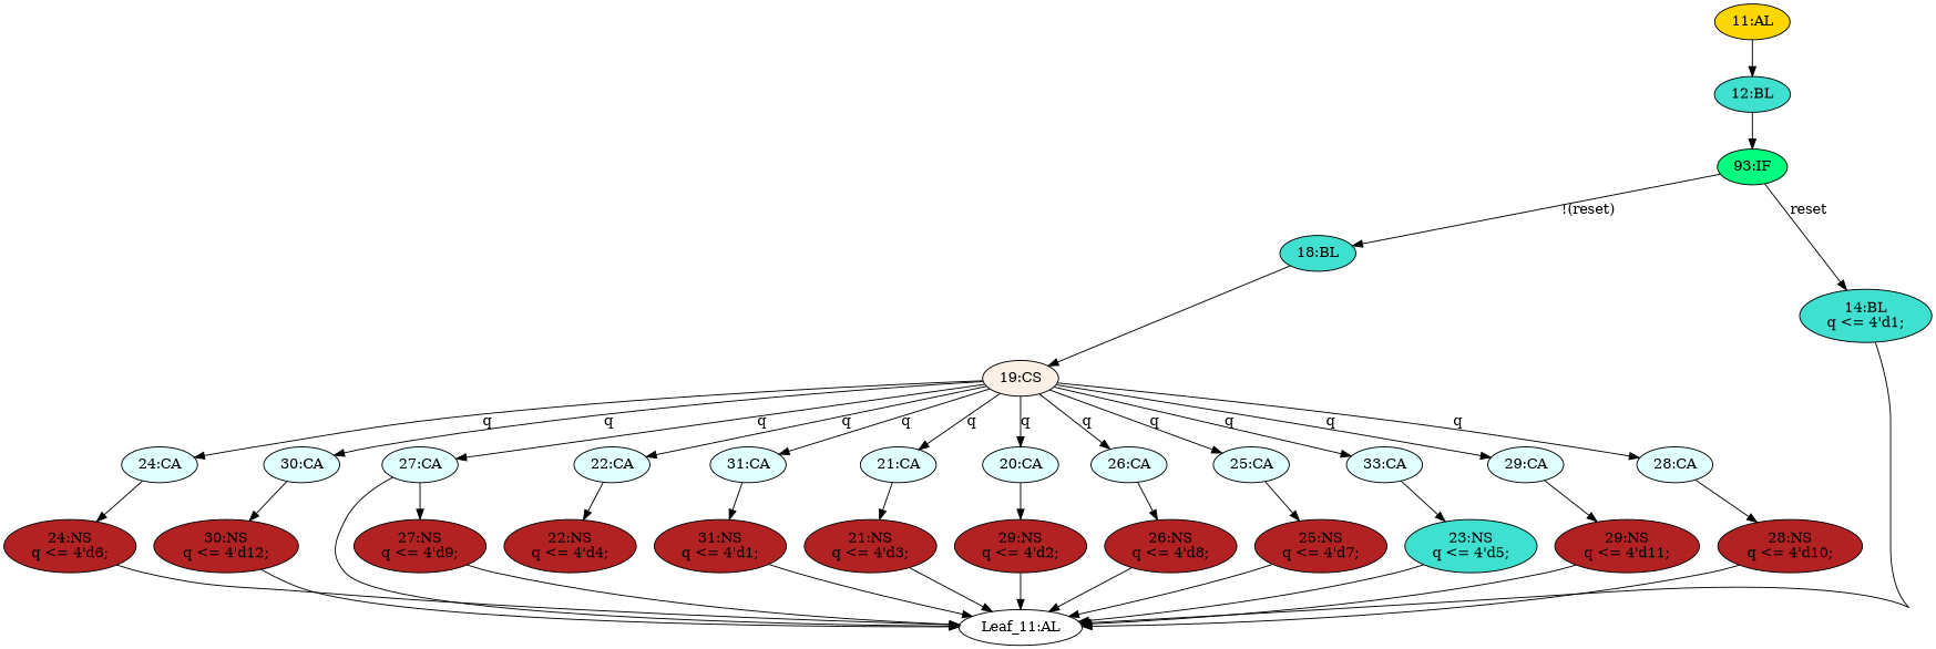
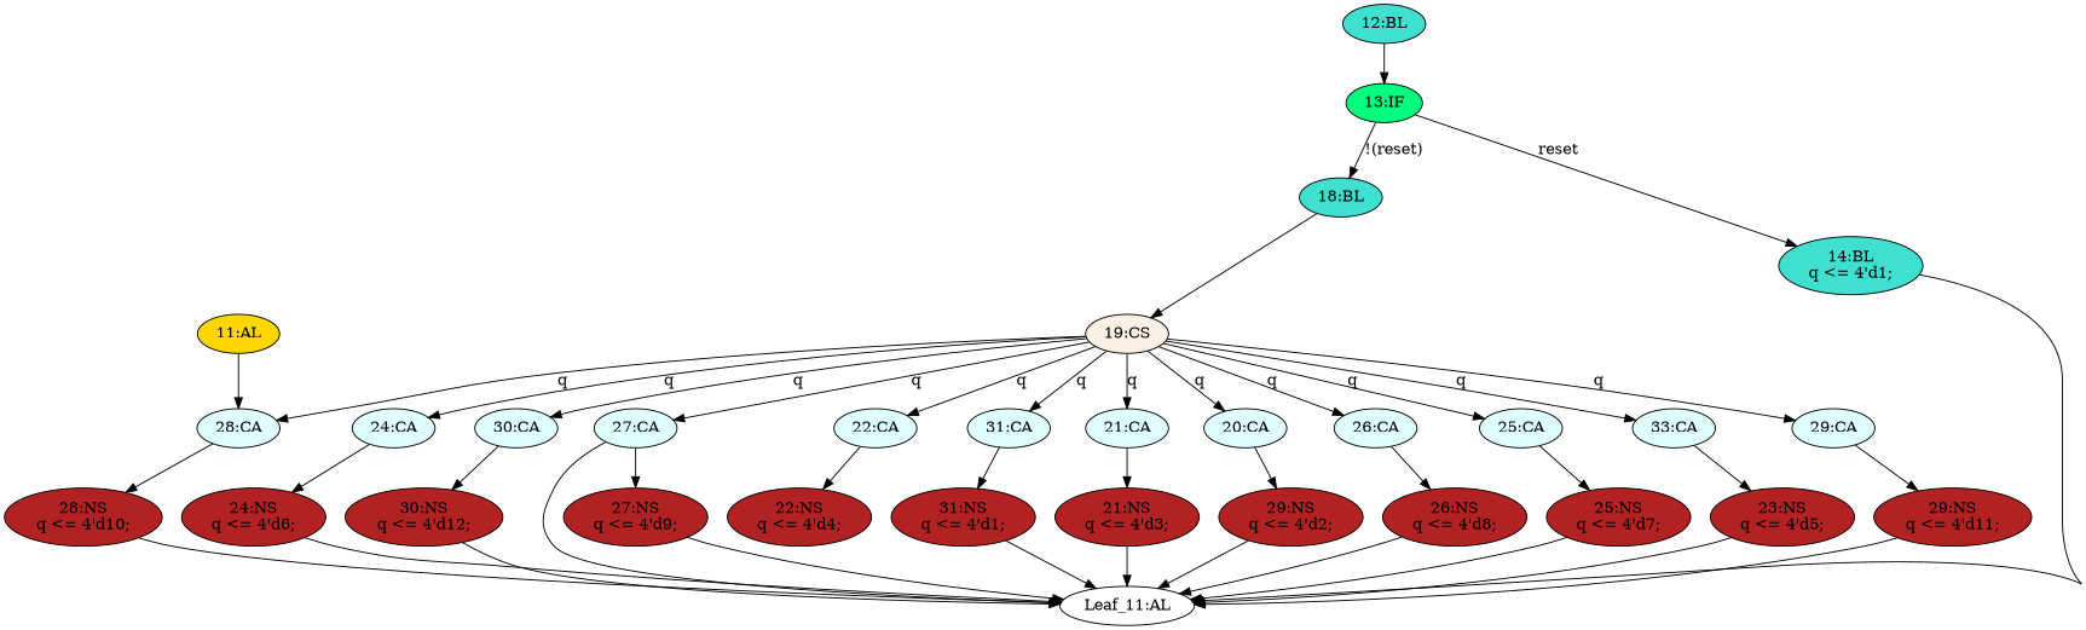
  strict digraph {
    node [fillcolor=lightcyan statements="[]" style=filled typ=Case]
    edge [cond="[]" lineno=None]
    n1 [ast="<pyverilog.vparser.ast.Case object at 0x7f7c9f1c0850>" label="24:CA"]
    n2 [ast="<pyverilog.vparser.ast.NonblockingSubstitution object at 0x7f7c9f1c0950>" fillcolor=firebrick label="24:NS\nq <= 4'd6;" statements="[<pyverilog.vparser.ast.NonblockingSubstitution object at 0x7f7c9f1c0950>]" typ=NonblockingSubstitution]
    n3 [def_var="['q']" label="Leaf_11:AL" fillcolor="" statements="" style="" typ=""]
    n4 [ast="<pyverilog.vparser.ast.Case object at 0x7f7c9f1c0ad0>" label="30:CA"]
    n5 [ast="<pyverilog.vparser.ast.NonblockingSubstitution object at 0x7f7c9f1c0b50>" fillcolor=firebrick label="30:NS\nq <= 4'd12;" statements="[<pyverilog.vparser.ast.NonblockingSubstitution object at 0x7f7c9f1c0b50>]" typ=NonblockingSubstitution]
    n6 [ast="<pyverilog.vparser.ast.NonblockingSubstitution object at 0x7f7c9f1c0c90>" fillcolor=firebrick label="26:NS\nq <= 4'd8;" statements="[<pyverilog.vparser.ast.NonblockingSubstitution object at 0x7f7c9f1c0c90>]" typ=NonblockingSubstitution]
    n7 [ast="<pyverilog.vparser.ast.NonblockingSubstitution object at 0x7f7c9f1c0e10>" fillcolor=firebrick label="31:NS\nq <= 4'd1;" statements="[<pyverilog.vparser.ast.NonblockingSubstitution object at 0x7f7c9f1c0e10>]" typ=NonblockingSubstitution]
    n8 [ast="<pyverilog.vparser.ast.Block object at 0x7f7c9f1c0f50>" fillcolor=turquoise label="18:BL" typ=Block]
    n9 [ast="<pyverilog.vparser.ast.CaseStatement object at 0x7f7c9f1c0f90>" fillcolor=linen label="19:CS" typ=CaseStatement]
    n10 [ast="<pyverilog.vparser.ast.Case object at 0x7f7c9f1e5ad0>" label="27:CA"]
    n11 [ast="<pyverilog.vparser.ast.Case object at 0x7f7c9f1e5410>" label="22:CA"]
    n12 [ast="<pyverilog.vparser.ast.Case object at 0x7f7c9f1ea090>" label="31:CA"]
    n13 [ast="<pyverilog.vparser.ast.Case object at 0x7f7c9f1e5250>" label="21:CA"]
    n14 [ast="<pyverilog.vparser.ast.Case object at 0x7f7c9f1e5090>" label="20:CA"]
    n15 [ast="<pyverilog.vparser.ast.Case object at 0x7f7c9f1e5a10>" label="26:CA"]
    n16 [ast="<pyverilog.vparser.ast.Case object at 0x7f7c9f1e5810>" label="25:CA"]
    n17 [ast="<pyverilog.vparser.ast.Case object at 0x7f7c9f1e5610>" label="33:CA"]
    n18 [ast="<pyverilog.vparser.ast.Case object at 0x7f7c9f1e5ed0>" label="29:CA"]
    n19 [ast="<pyverilog.vparser.ast.Case object at 0x7f7c9f1e5cd0>" label="28:CA"]
    n20 [ast="<pyverilog.vparser.ast.NonblockingSubstitution object at 0x7f7c9f1e5b50>" fillcolor=firebrick label="27:NS\nq <= 4'd9;" statements="[<pyverilog.vparser.ast.NonblockingSubstitution object at 0x7f7c9f1e5b50>]" typ=NonblockingSubstitution]
    n21 [ast="<pyverilog.vparser.ast.NonblockingSubstitution object at 0x7f7c9f1e5490>" fillcolor=firebrick label="22:NS\nq <= 4'd4;" statements="[<pyverilog.vparser.ast.NonblockingSubstitution object at 0x7f7c9f1e5490>]" typ=NonblockingSubstitution]
    n22 [ast="<pyverilog.vparser.ast.NonblockingSubstitution object at 0x7f7c9f1e52d0>" fillcolor=firebrick label="21:NS\nq <= 4'd3;" statements="[<pyverilog.vparser.ast.NonblockingSubstitution object at 0x7f7c9f1e52d0>]" typ=NonblockingSubstitution]
    n23 [ast="<pyverilog.vparser.ast.NonblockingSubstitution object at 0x7f7c9f1e5110>" fillcolor=firebrick label="29:NS\nq <= 4'd2;" statements="[<pyverilog.vparser.ast.NonblockingSubstitution object at 0x7f7c9f1e5110>]" typ=NonblockingSubstitution]
    n24 [ast="<pyverilog.vparser.ast.NonblockingSubstitution object at 0x7f7c9f1e5890>" fillcolor=firebrick label="25:NS\nq <= 4'd7;" statements="[<pyverilog.vparser.ast.NonblockingSubstitution object at 0x7f7c9f1e5890>]" typ=NonblockingSubstitution]
-   n25 [ast="<pyverilog.vparser.ast.NonblockingSubstitution object at 0x7f7c9f1e5690>" fillcolor=turquoise label="23:NS\nq <= 4'd5;" statements="[<pyverilog.vparser.ast.NonblockingSubstitution object at 0x7f7c9f1e5690>]" typ=NonblockingSubstitution]
+   n25 [ast="<pyverilog.vparser.ast.NonblockingSubstitution object at 0x7f7c9f1e5690>" fillcolor=firebrick label="23:NS\nq <= 4'd5;" statements="[<pyverilog.vparser.ast.NonblockingSubstitution object at 0x7f7c9f1e5690>]" typ=NonblockingSubstitution]
    n26 [ast="<pyverilog.vparser.ast.NonblockingSubstitution object at 0x7f7c9f1e5f50>" fillcolor=firebrick label="29:NS\nq <= 4'd11;" statements="[<pyverilog.vparser.ast.NonblockingSubstitution object at 0x7f7c9f1e5f50>]" typ=NonblockingSubstitution]
    n27 [ast="<pyverilog.vparser.ast.NonblockingSubstitution object at 0x7f7c9f1e5d50>" fillcolor=firebrick label="28:NS\nq <= 4'd10;" statements="[<pyverilog.vparser.ast.NonblockingSubstitution object at 0x7f7c9f1e5d50>]" typ=NonblockingSubstitution]
    n28 [ast="<pyverilog.vparser.ast.Block object at 0x7f7c9f1ea190>" fillcolor=turquoise label="12:BL" typ=Block]
-   n29 [ast="<pyverilog.vparser.ast.IfStatement object at 0x7f7c9f1ea1d0>" fillcolor=springgreen label="93:IF" typ=IfStatement]
+   n29 [ast="<pyverilog.vparser.ast.IfStatement object at 0x7f7c9f1ea1d0>" fillcolor=springgreen label="13:IF" typ=IfStatement]
    n30 [ast="<pyverilog.vparser.ast.Block object at 0x7f7c9f1ea290>" fillcolor=turquoise label="14:BL\nq <= 4'd1;" statements="[<pyverilog.vparser.ast.NonblockingSubstitution object at 0x7f7c9f1ea2d0>]" typ=Block]
    n31 [ast="<pyverilog.vparser.ast.Always object at 0x7f7c9f1ea4d0>" clk_sens=True fillcolor=gold label="11:AL" sens="['clk', 'reset']" typ=Always use_var="['reset', 'q']"]
    n1 -> n2
    n2 -> n3
    n4 -> n5
    n5 -> n3
    n6 -> n3
    n7 -> n3
    n8 -> n9
    n9 -> n1 [cond="['q']" label=q lineno=19]
    n9 -> n4 [cond="['q']" label=q lineno=19]
    n9 -> n10 [cond="['q']" label=q lineno=19]
    n9 -> n11 [cond="['q']" label=q lineno=19]
    n9 -> n12 [cond="['q']" label=q lineno=19]
    n9 -> n13 [cond="['q']" label=q lineno=19]
    n9 -> n14 [cond="['q']" label=q lineno=19]
    n9 -> n15 [cond="['q']" label=q lineno=19]
    n9 -> n16 [cond="['q']" label=q lineno=19]
    n9 -> n17 [cond="['q']" label=q lineno=19]
    n9 -> n18 [cond="['q']" label=q lineno=19]
    n9 -> n19 [cond="['q']" label=q lineno=19]
    n10 -> n3
    n10 -> n20
    n11 -> n21
    n12 -> n7
    n13 -> n22
    n14 -> n23
    n15 -> n6
    n16 -> n24
    n17 -> n25
    n18 -> n26
    n19 -> n27
    n20 -> n3
    n22 -> n3
    n23 -> n3
    n24 -> n3
    n25 -> n3
    n26 -> n3
    n27 -> n3
    n28 -> n29
    n29 -> n8 [cond="['reset']" label="!(reset)" lineno=13]
    n29 -> n30 [cond="['reset']" label=reset lineno=13]
    n30 -> n3
-   n31 -> n28
+   n31 -> n19
  }
